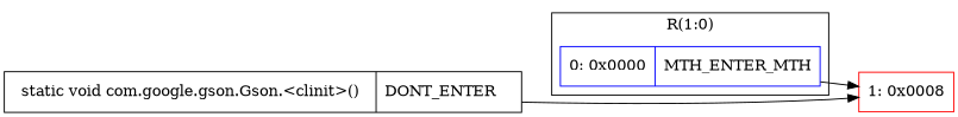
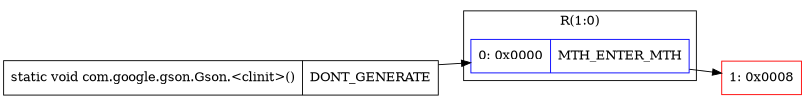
  digraph {
    rankdir=LR
    node [shape=record]
    n1 [color=blue label="{0\:\ 0x0000|MTH_ENTER_MTH\l}"]
    n2 [color=red label="{1\:\ 0x0008}"]
-   n3 [label="{static void com.google.gson.Gson.\<clinit\>()  | DONT_ENTER\l}"]
+   n3 [label="{static void com.google.gson.Gson.\<clinit\>()  | DONT_GENERATE\l}"]
    subgraph cluster_1 {
      label="R(1:0)"
      n1
    }
    n1 -> n2
-   n3 -> n2
+   n3 -> n1
  }
